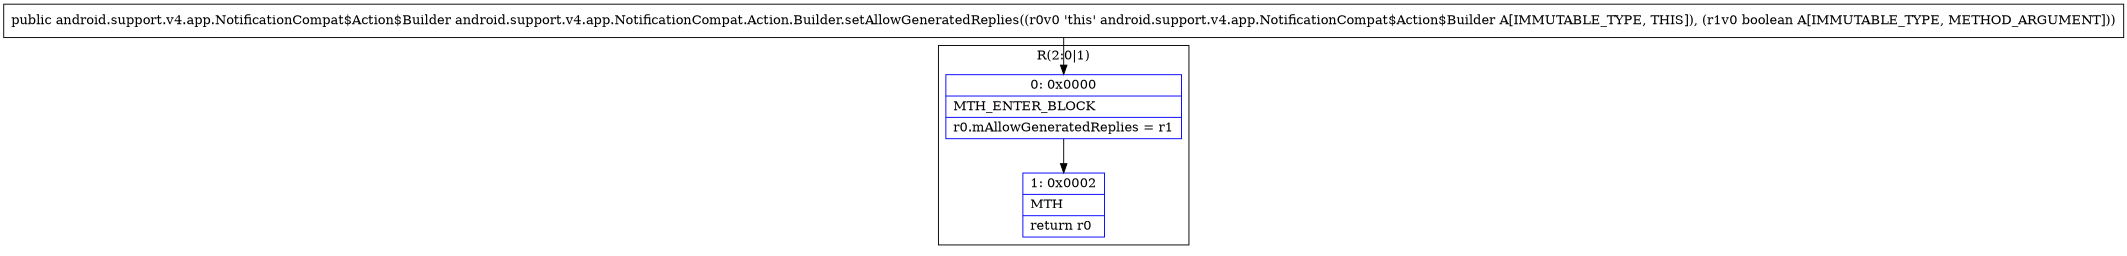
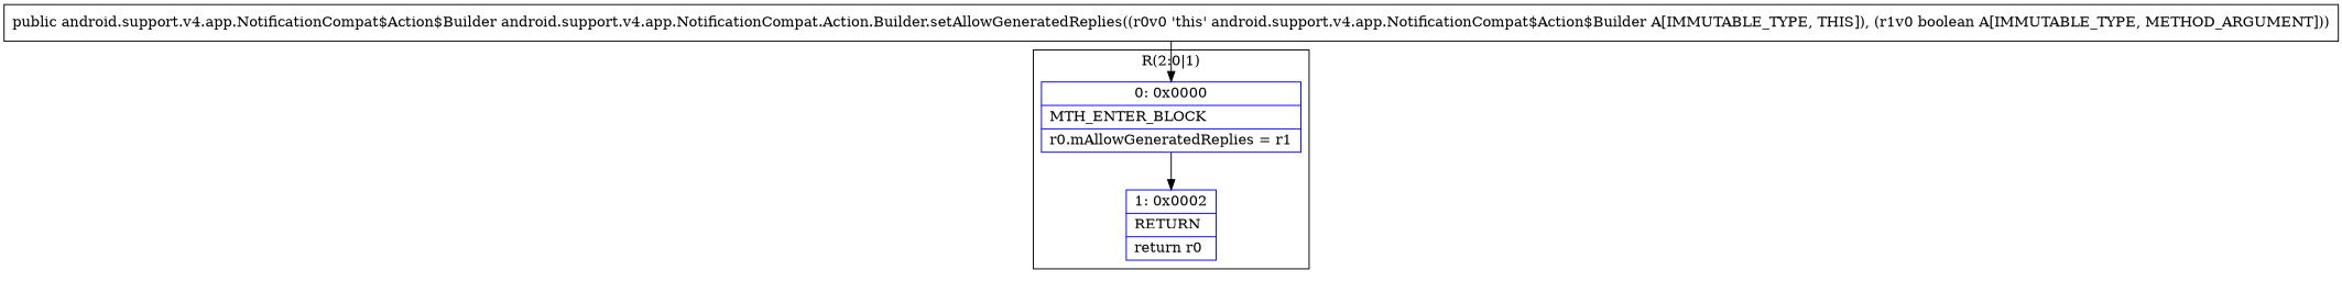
  digraph {
    node [color=blue shape=record]
    n1 [label="{0\:\ 0x0000|MTH_ENTER_BLOCK\l|r0.mAllowGeneratedReplies = r1\l}"]
-   n2 [label="{1\:\ 0x0002|MTH\l|return r0\l}"]
+   n2 [label="{1\:\ 0x0002|RETURN\l|return r0\l}"]
    n3 [label="{public android.support.v4.app.NotificationCompat$Action$Builder android.support.v4.app.NotificationCompat.Action.Builder.setAllowGeneratedReplies((r0v0 'this' android.support.v4.app.NotificationCompat$Action$Builder A[IMMUTABLE_TYPE, THIS]), (r1v0 boolean A[IMMUTABLE_TYPE, METHOD_ARGUMENT])) }" color=""]
    subgraph cluster_1 {
      label="R(2:0|1)"
      n1
      n2
    }
    n1 -> n2
    n3 -> n1
  }
